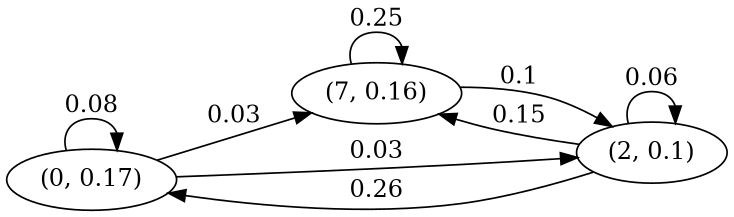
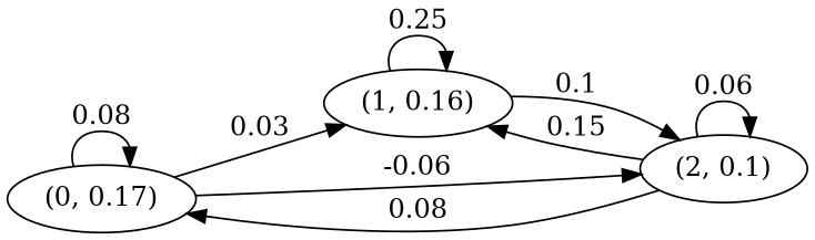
  digraph {
    fontname="DejaVu Serif"
    rankdir=LR
    node [fontname="DejaVu Serif"]
    edge [fontname="DejaVu Serif"]
    n1 [label="(0, 0.17)"]
-   n2 [label="(7, 0.16)"]
+   n2 [label="(1, 0.16)"]
    n3 [label="(2, 0.1)"]
    n1 -> n1 [label=0.08]
    n1 -> n2 [label=0.03]
-   n1 -> n3 [label=0.03]
+   n1 -> n3 [label=-0.06]
    n2 -> n2 [label=0.25]
    n2 -> n3 [label=0.1]
-   n3 -> n1 [label=0.26]
+   n3 -> n1 [label=0.08]
    n3 -> n2 [label=0.15]
    n3 -> n3 [label=0.06]
  }
